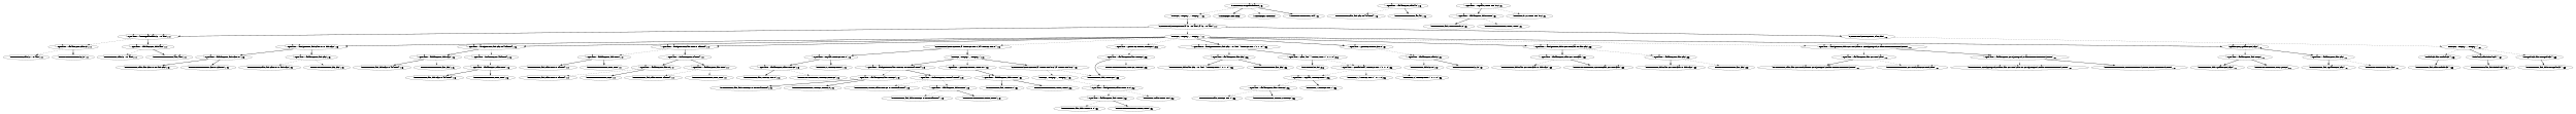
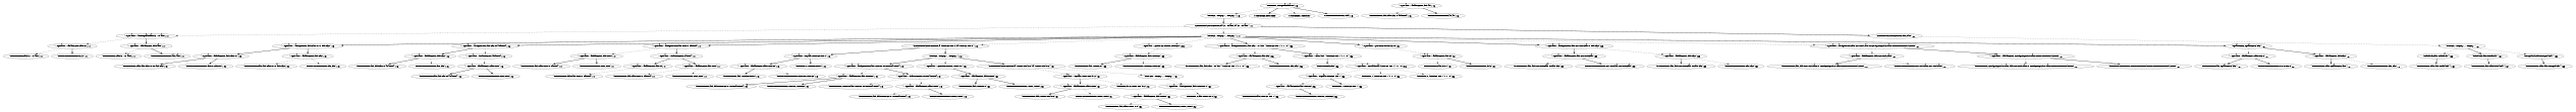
  digraph {
    edge [style=bold]
    n1 [label=<(METHOD,setupRandPartA)<SUB>743</SUB>>]
    n2 [label=<(BLOCK,&lt;empty&gt;,&lt;empty&gt;)<SUB>743</SUB>>]
    n3 [label=<(MODIFIER,PRIVATE)>]
    n4 [label=<(MODIFIER,VIRTUAL)>]
    n5 [label=<(METHOD_RETURN,void)<SUB>743</SUB>>]
    n6 [label=<(CONTROL_STRUCTURE,if (i2 &lt;= last),if (i2 &lt;= last))<SUB>744</SUB>>]
    n7 [label=<(&lt;operator&gt;.lessEqualsThan,i2 &lt;= last)<SUB>744</SUB>>]
    n8 [label=<(BLOCK,&lt;empty&gt;,&lt;empty&gt;)<SUB>744</SUB>>]
    n9 [label=<(CONTROL_STRUCTURE,else,else)<SUB>762</SUB>>]
    n10 [label=<(&lt;operator&gt;.fieldAccess,this.i2)<SUB>744</SUB>>]
    n11 [label=<(&lt;operator&gt;.fieldAccess,this.last)<SUB>744</SUB>>]
    n12 [label=<(&lt;operator&gt;.assignment,this.chPrev = this.ch2)<SUB>745</SUB>>]
    n13 [label=<(&lt;operator&gt;.assignment,this.ch2 = ll8[tPos])<SUB>746</SUB>>]
    n14 [label=<(&lt;operator&gt;.assignment,this.tPos = tt[tPos])<SUB>747</SUB>>]
    n15 [label=<(CONTROL_STRUCTURE,if (rNToGo == 0),if (rNToGo == 0))<SUB>748</SUB>>]
    n16 [label=<(&lt;operator&gt;.postDecrement,rNToGo--)<SUB>755</SUB>>]
    n17 [label=<(&lt;operators&gt;.assignmentXor,this.ch2 ^= (int) ((rNToGo == 1) ? 1 : 0))<SUB>756</SUB>>]
    n18 [label=<(&lt;operator&gt;.postIncrement,i2++)<SUB>757</SUB>>]
    n19 [label=<(&lt;operator&gt;.assignment,this.currentChar = this.ch2)<SUB>759</SUB>>]
    n20 [label=<(&lt;operator&gt;.assignment,this.currentState = CBZip2InputStream.RAND_PART_B_STATE)<SUB>760</SUB>>]
    n21 [label=<(updateCRC,updateCRC(ch2))<SUB>761</SUB>>]
    n22 [label=<(BLOCK,&lt;empty&gt;,&lt;empty&gt;)<SUB>762</SUB>>]
    n23 [label=<(IDENTIFIER,this,i2 &lt;= last)<SUB>744</SUB>>]
    n24 [label=<(FIELD_IDENTIFIER,i2,i2)<SUB>744</SUB>>]
    n25 [label=<(IDENTIFIER,this,i2 &lt;= last)<SUB>744</SUB>>]
    n26 [label=<(FIELD_IDENTIFIER,last,last)<SUB>744</SUB>>]
    n27 [label=<(&lt;operator&gt;.fieldAccess,this.chPrev)<SUB>745</SUB>>]
    n28 [label=<(&lt;operator&gt;.fieldAccess,this.ch2)<SUB>745</SUB>>]
    n29 [label=<(&lt;operator&gt;.fieldAccess,this.ch2)<SUB>746</SUB>>]
    n30 [label=<(&lt;operator&gt;.indexAccess,ll8[tPos])<SUB>746</SUB>>]
    n31 [label=<(&lt;operator&gt;.fieldAccess,this.tPos)<SUB>747</SUB>>]
    n32 [label=<(&lt;operator&gt;.indexAccess,tt[tPos])<SUB>747</SUB>>]
    n33 [label=<(&lt;operator&gt;.equals,rNToGo == 0)<SUB>748</SUB>>]
    n34 [label=<(BLOCK,&lt;empty&gt;,&lt;empty&gt;)<SUB>748</SUB>>]
    n35 [label=<(&lt;operator&gt;.fieldAccess,this.rNToGo)<SUB>755</SUB>>]
    n36 [label=<(&lt;operator&gt;.fieldAccess,this.ch2)<SUB>756</SUB>>]
    n37 [label=<(&lt;operator&gt;.cast,(int) ((rNToGo == 1) ? 1 : 0))<SUB>756</SUB>>]
    n38 [label=<(&lt;operator&gt;.fieldAccess,this.i2)<SUB>757</SUB>>]
    n39 [label=<(&lt;operator&gt;.fieldAccess,this.currentChar)<SUB>759</SUB>>]
    n40 [label=<(&lt;operator&gt;.fieldAccess,this.ch2)<SUB>759</SUB>>]
    n41 [label=<(&lt;operator&gt;.fieldAccess,this.currentState)<SUB>760</SUB>>]
    n42 [label=<(&lt;operator&gt;.fieldAccess,CBZip2InputStream.RAND_PART_B_STATE)<SUB>760</SUB>>]
    n43 [label=<(&lt;operator&gt;.fieldAccess,this.mCrc)<SUB>761</SUB>>]
    n44 [label=<(&lt;operator&gt;.fieldAccess,this.ch2)<SUB>761</SUB>>]
    n45 [label=<(IDENTIFIER,this,this.chPrev = this.ch2)<SUB>745</SUB>>]
    n46 [label=<(FIELD_IDENTIFIER,chPrev,chPrev)<SUB>745</SUB>>]
    n47 [label=<(IDENTIFIER,this,this.chPrev = this.ch2)<SUB>745</SUB>>]
    n48 [label=<(FIELD_IDENTIFIER,ch2,ch2)<SUB>745</SUB>>]
    n49 [label=<(IDENTIFIER,this,this.ch2 = ll8[tPos])<SUB>746</SUB>>]
    n50 [label=<(FIELD_IDENTIFIER,ch2,ch2)<SUB>746</SUB>>]
    n51 [label=<(&lt;operator&gt;.fieldAccess,this.tPos)<SUB>746</SUB>>]
    n52 [label=<(&lt;operator&gt;.fieldAccess,this.ll8)<SUB>746</SUB>>]
    n53 [label=<(IDENTIFIER,this,this.ch2 = ll8[tPos])<SUB>746</SUB>>]
    n54 [label=<(FIELD_IDENTIFIER,ll8,ll8)<SUB>746</SUB>>]
    n55 [label=<(IDENTIFIER,this,this.ch2 = ll8[tPos])<SUB>746</SUB>>]
    n56 [label=<(FIELD_IDENTIFIER,tPos,tPos)<SUB>746</SUB>>]
    n57 [label=<(IDENTIFIER,this,this.tPos = tt[tPos])<SUB>747</SUB>>]
    n58 [label=<(FIELD_IDENTIFIER,tPos,tPos)<SUB>747</SUB>>]
    n59 [label=<(&lt;operator&gt;.fieldAccess,this.tt)<SUB>747</SUB>>]
    n60 [label=<(&lt;operator&gt;.fieldAccess,this.tPos)<SUB>747</SUB>>]
    n61 [label=<(IDENTIFIER,this,this.tPos = tt[tPos])<SUB>747</SUB>>]
-   n62 [label=<(FIELD_IDENTIFIER,tt,tt)<SUB>747</SUB>>]
    n63 [label=<(IDENTIFIER,this,this.tPos = tt[tPos])<SUB>747</SUB>>]
    n64 [label=<(FIELD_IDENTIFIER,tPos,tPos)<SUB>747</SUB>>]
    n65 [label=<(&lt;operator&gt;.fieldAccess,this.rNToGo)<SUB>748</SUB>>]
    n66 [label=<(LITERAL,0,rNToGo == 0)<SUB>748</SUB>>]
    n67 [label=<(&lt;operator&gt;.assignment,this.rNToGo = rNums[rTPos])<SUB>749</SUB>>]
    n68 [label=<(&lt;operator&gt;.postIncrement,rTPos++)<SUB>750</SUB>>]
    n69 [label=<(CONTROL_STRUCTURE,if (rTPos == 512),if (rTPos == 512))<SUB>751</SUB>>]
    n70 [label=<(IDENTIFIER,this,rNToGo == 0)<SUB>748</SUB>>]
    n71 [label=<(FIELD_IDENTIFIER,rNToGo,rNToGo)<SUB>748</SUB>>]
    n72 [label=<(&lt;operator&gt;.fieldAccess,this.rNToGo)<SUB>749</SUB>>]
    n73 [label=<(&lt;operator&gt;.indexAccess,rNums[rTPos])<SUB>749</SUB>>]
    n74 [label=<(&lt;operator&gt;.fieldAccess,this.rTPos)<SUB>750</SUB>>]
    n75 [label=<(&lt;operator&gt;.equals,rTPos == 512)<SUB>751</SUB>>]
    n76 [label=<(BLOCK,&lt;empty&gt;,&lt;empty&gt;)<SUB>751</SUB>>]
    n77 [label=<(IDENTIFIER,this,this.rNToGo = rNums[rTPos])<SUB>749</SUB>>]
    n78 [label=<(FIELD_IDENTIFIER,rNToGo,rNToGo)<SUB>749</SUB>>]
    n79 [label=<(IDENTIFIER,rNums,this.rNToGo = rNums[rTPos])<SUB>749</SUB>>]
    n80 [label=<(&lt;operator&gt;.fieldAccess,this.rTPos)<SUB>749</SUB>>]
    n81 [label=<(IDENTIFIER,this,this.rNToGo = rNums[rTPos])<SUB>749</SUB>>]
    n82 [label=<(FIELD_IDENTIFIER,rTPos,rTPos)<SUB>749</SUB>>]
    n83 [label=<(IDENTIFIER,this,rTPos++)<SUB>750</SUB>>]
    n84 [label=<(FIELD_IDENTIFIER,rTPos,rTPos)<SUB>750</SUB>>]
    n85 [label=<(&lt;operator&gt;.fieldAccess,this.rTPos)<SUB>751</SUB>>]
    n86 [label=<(LITERAL,512,rTPos == 512)<SUB>751</SUB>>]
    n87 [label=<(&lt;operator&gt;.assignment,this.rTPos = 0)<SUB>752</SUB>>]
    n88 [label=<(IDENTIFIER,this,rTPos == 512)<SUB>751</SUB>>]
    n89 [label=<(FIELD_IDENTIFIER,rTPos,rTPos)<SUB>751</SUB>>]
    n90 [label=<(&lt;operator&gt;.fieldAccess,this.rTPos)<SUB>752</SUB>>]
    n91 [label=<(LITERAL,0,this.rTPos = 0)<SUB>752</SUB>>]
    n92 [label=<(IDENTIFIER,this,this.rTPos = 0)<SUB>752</SUB>>]
    n93 [label=<(FIELD_IDENTIFIER,rTPos,rTPos)<SUB>752</SUB>>]
    n94 [label=<(IDENTIFIER,this,rNToGo--)<SUB>755</SUB>>]
    n95 [label=<(FIELD_IDENTIFIER,rNToGo,rNToGo)<SUB>755</SUB>>]
    n96 [label=<(IDENTIFIER,this,this.ch2 ^= (int) ((rNToGo == 1) ? 1 : 0))<SUB>756</SUB>>]
    n97 [label=<(FIELD_IDENTIFIER,ch2,ch2)<SUB>756</SUB>>]
    n98 [label=<(TYPE_REF,int,int)<SUB>756</SUB>>]
    n99 [label=<(&lt;operator&gt;.conditional,(rNToGo == 1) ? 1 : 0)<SUB>756</SUB>>]
    n100 [label=<(&lt;operator&gt;.equals,rNToGo == 1)<SUB>756</SUB>>]
    n101 [label=<(LITERAL,1,(rNToGo == 1) ? 1 : 0)<SUB>756</SUB>>]
    n102 [label=<(LITERAL,0,(rNToGo == 1) ? 1 : 0)<SUB>756</SUB>>]
    n103 [label=<(&lt;operator&gt;.fieldAccess,this.rNToGo)<SUB>756</SUB>>]
    n104 [label=<(LITERAL,1,rNToGo == 1)<SUB>756</SUB>>]
    n105 [label=<(IDENTIFIER,this,rNToGo == 1)<SUB>756</SUB>>]
    n106 [label=<(FIELD_IDENTIFIER,rNToGo,rNToGo)<SUB>756</SUB>>]
    n107 [label=<(IDENTIFIER,this,i2++)<SUB>757</SUB>>]
    n108 [label=<(FIELD_IDENTIFIER,i2,i2)<SUB>757</SUB>>]
    n109 [label=<(IDENTIFIER,this,this.currentChar = this.ch2)<SUB>759</SUB>>]
    n110 [label=<(FIELD_IDENTIFIER,currentChar,currentChar)<SUB>759</SUB>>]
    n111 [label=<(IDENTIFIER,this,this.currentChar = this.ch2)<SUB>759</SUB>>]
    n112 [label=<(FIELD_IDENTIFIER,ch2,ch2)<SUB>759</SUB>>]
    n113 [label=<(IDENTIFIER,this,this.currentState = CBZip2InputStream.RAND_PART_B_STATE)<SUB>760</SUB>>]
    n114 [label=<(FIELD_IDENTIFIER,currentState,currentState)<SUB>760</SUB>>]
    n115 [label=<(IDENTIFIER,CBZip2InputStream,this.currentState = CBZip2InputStream.RAND_PART_B_STATE)<SUB>760</SUB>>]
    n116 [label=<(FIELD_IDENTIFIER,RAND_PART_B_STATE,RAND_PART_B_STATE)<SUB>760</SUB>>]
    n117 [label=<(IDENTIFIER,this,updateCRC(ch2))<SUB>761</SUB>>]
    n118 [label=<(FIELD_IDENTIFIER,mCrc,mCrc)<SUB>861</SUB>>]
    n119 [label=<(IDENTIFIER,this,updateCRC(ch2))<SUB>761</SUB>>]
    n120 [label=<(FIELD_IDENTIFIER,ch2,ch2)<SUB>761</SUB>>]
    n121 [label=<(endBlock,this.endBlock())<SUB>763</SUB>>]
    n122 [label=<(initBlock,this.initBlock())<SUB>764</SUB>>]
    n123 [label=<(setupBlock,this.setupBlock())<SUB>765</SUB>>]
    n124 [label=<(IDENTIFIER,this,this.endBlock())<SUB>763</SUB>>]
    n125 [label=<(IDENTIFIER,this,this.initBlock())<SUB>764</SUB>>]
    n126 [label=<(IDENTIFIER,this,this.setupBlock())<SUB>765</SUB>>]
    n1 -> n2 [style=dashed]
    n1 -> n3
    n1 -> n4 [style=dashed]
    n1 -> n5
    n2 -> n6
-   n6 -> n7
+   n6 -> n7 [style=dashed]
    n6 -> n8 [style=dashed]
    n6 -> n9
    n7 -> n10 [style=dashed]
    n7 -> n11
    n8 -> n12
    n8 -> n13
    n8 -> n14
    n8 -> n15 [style=dashed]
    n8 -> n16 [style=dashed]
    n8 -> n17
    n8 -> n18
    n8 -> n19
    n8 -> n20 [style=dashed]
    n8 -> n21
    n9 -> n22 [style=dashed]
    n10 -> n23 [style=dashed]
    n10 -> n24
    n11 -> n25 [style=dashed]
    n11 -> n26
    n12 -> n27
    n12 -> n28
    n13 -> n29
    n13 -> n30 [style=dashed]
    n14 -> n31 [style=dashed]
    n14 -> n32
    n15 -> n33
    n15 -> n34
    n16 -> n35 [style=dashed]
    n17 -> n36 [style=dashed]
    n17 -> n37
    n18 -> n38 [style=dashed]
    n19 -> n39
    n19 -> n40 [style=dashed]
    n20 -> n41 [style=dashed]
    n20 -> n42
    n21 -> n43 [style=dashed]
    n21 -> n44
    n22 -> n121 [style=dashed]
    n22 -> n122
    n22 -> n123 [style=dashed]
    n27 -> n45
    n27 -> n46
    n28 -> n47 [style=dashed]
    n28 -> n48 [style=dashed]
    n29 -> n49
    n29 -> n50 [style=dashed]
    n30 -> n51 [style=dashed]
    n31 -> n57
    n31 -> n58
    n32 -> n59
    n32 -> n60
    n33 -> n65
    n33 -> n66
    n34 -> n67
    n34 -> n68 [style=dashed]
    n34 -> n69
    n35 -> n94
    n35 -> n95 [style=dashed]
    n36 -> n96
    n36 -> n97
    n37 -> n98
    n37 -> n99 [style=dashed]
    n38 -> n107 [style=dashed]
    n38 -> n108
    n39 -> n109 [style=dashed]
    n39 -> n110
    n40 -> n111
    n40 -> n112 [style=dashed]
    n41 -> n113
    n41 -> n114 [style=dashed]
    n42 -> n115 [style=dashed]
    n42 -> n116
    n43 -> n117
    n43 -> n118
    n44 -> n119
    n44 -> n120 [style=dashed]
    n51 -> n55
    n51 -> n56
    n52 -> n53 [style=dashed]
    n52 -> n54
    n59 -> n61 [style=dashed]
-   n59 -> n62
    n60 -> n63 [style=dashed]
    n60 -> n64 [style=dashed]
    n65 -> n70
    n65 -> n71 [style=dashed]
    n67 -> n72 [style=dashed]
    n67 -> n73
    n68 -> n74
-   n69 -> n94 [style=dashed]
+   n69 -> n75 [style=dashed]
    n69 -> n76 [style=dashed]
    n72 -> n77
    n72 -> n78
    n73 -> n79 [style=dashed]
    n73 -> n80 [style=dashed]
    n74 -> n83
    n74 -> n84
    n75 -> n85
    n75 -> n86 [style=dashed]
    n76 -> n87 [style=dashed]
    n80 -> n81 [style=dashed]
    n80 -> n82
    n85 -> n88
    n85 -> n89 [style=dashed]
    n87 -> n90 [style=dashed]
    n87 -> n91 [style=dashed]
    n90 -> n92 [style=dashed]
    n90 -> n93
    n99 -> n100 [style=dashed]
    n99 -> n101 [style=dashed]
    n99 -> n102 [style=dashed]
    n100 -> n103 [style=dashed]
    n100 -> n104
    n103 -> n105 [style=dashed]
    n103 -> n106
    n121 -> n124
    n122 -> n125
    n123 -> n126
  }
